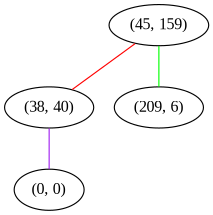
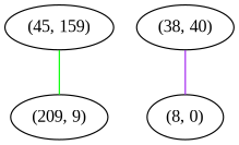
  graph {
    fontname="Liberation Serif"
    node [fontname="Liberation Serif"]
    edge [fontname="Liberation Serif"]
    "(45, 159)"
    "(38, 40)"
-   "(209, 9)" [label="(209, 6)"]
-   "(0, 0)"
-   "(45, 159)" -- "(38, 40)" [color=red weight=1]
+   "(209, 9)"
+   "(0, 0)" [label="(8, 0)"]
    "(45, 159)" -- "(209, 9)" [color=green weight=2]
    "(38, 40)" -- "(0, 0)" [color=purple weight=4]
  }
